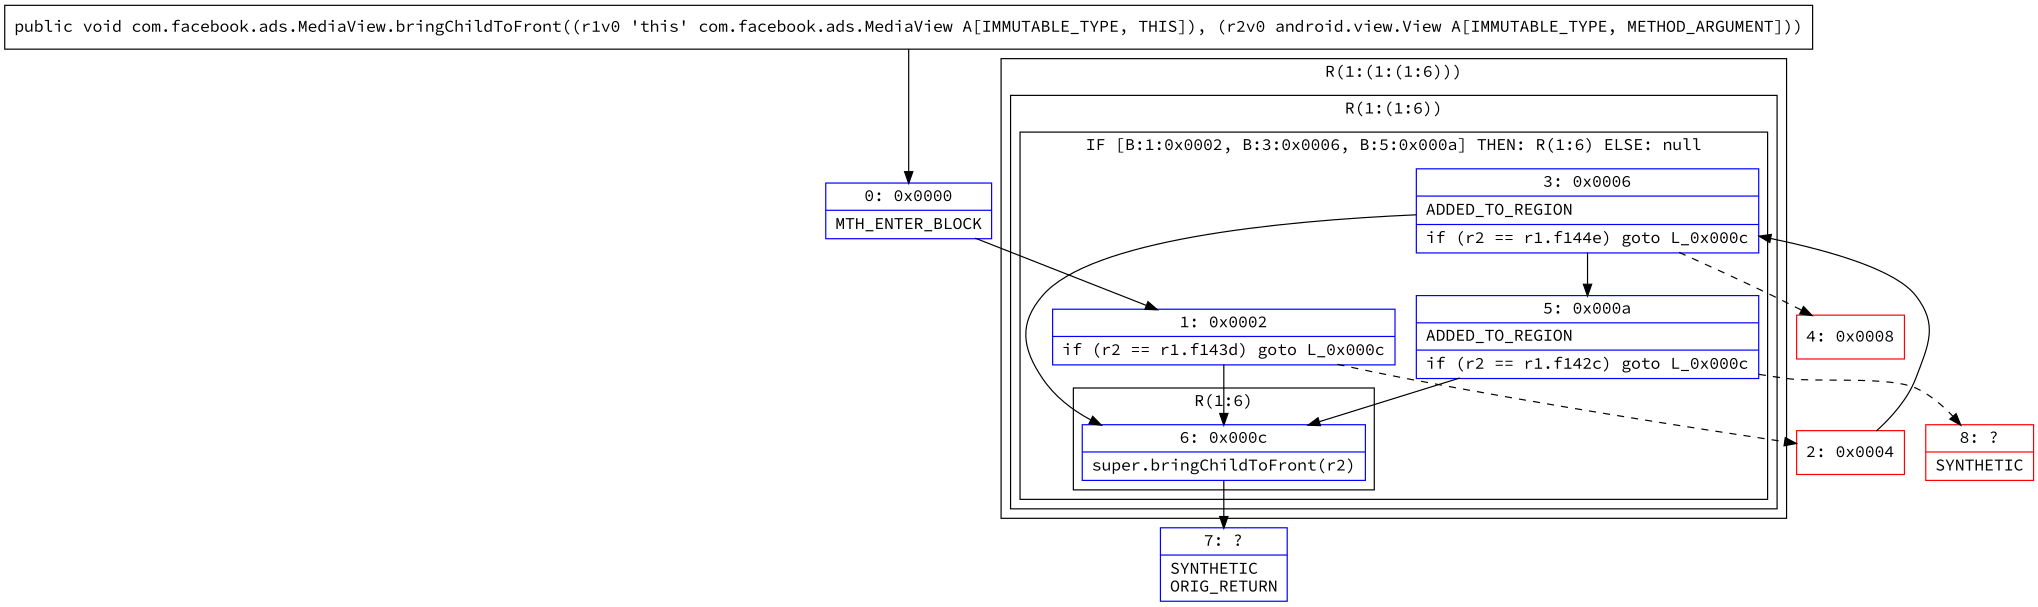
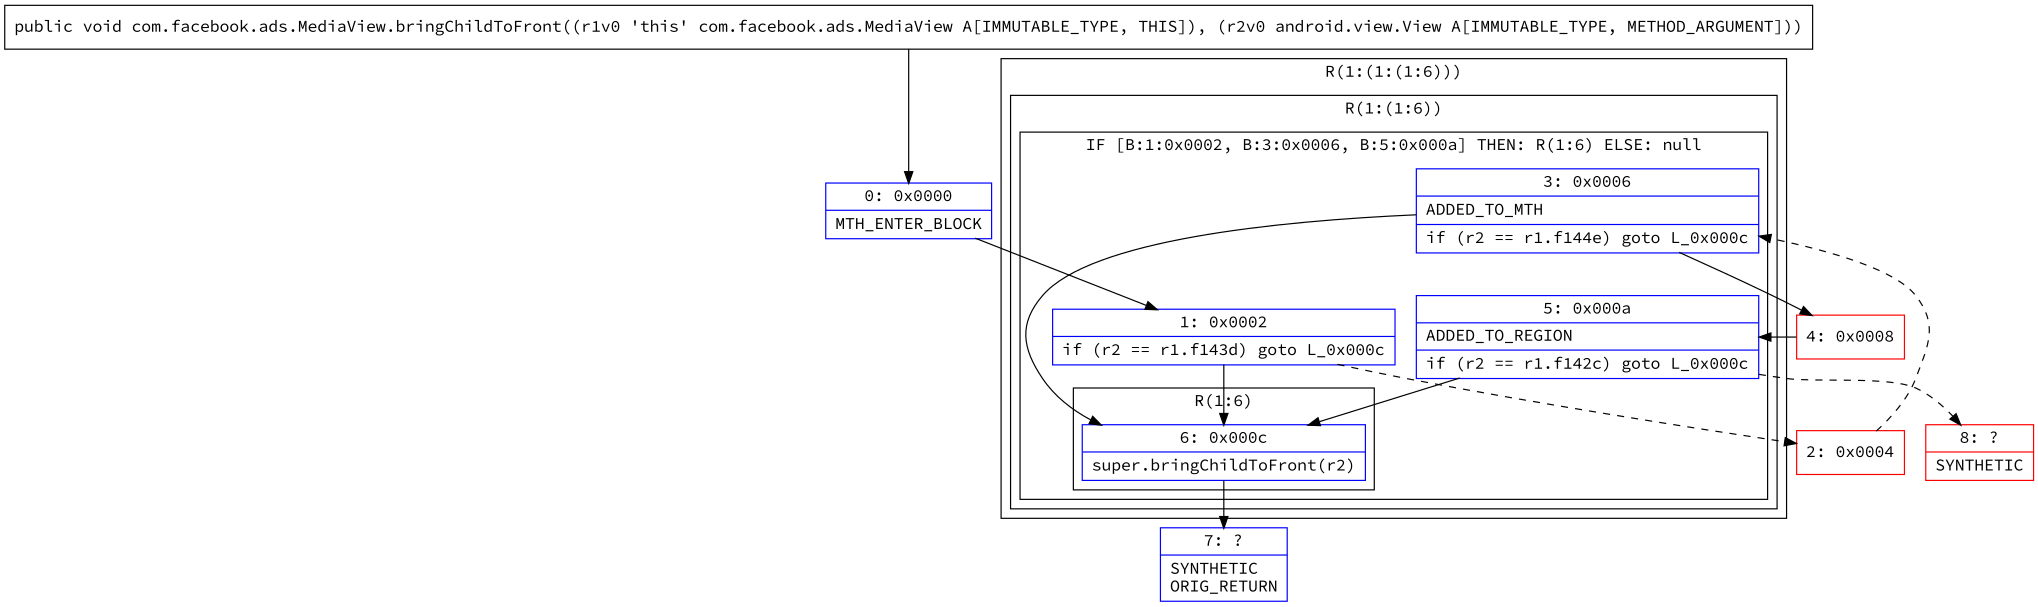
  digraph {
    fontname="Source Code Pro"
    node [color=blue fontname="Source Code Pro" shape=record]
    edge [fontname="Source Code Pro"]
    n1 [label="{6\:\ 0x000c|super.bringChildToFront(r2)\l}"]
    n2 [label="{1\:\ 0x0002|if (r2 == r1.f143d) goto L_0x000c\l}"]
-   n3 [label="{3\:\ 0x0006|ADDED_TO_REGION\l|if (r2 == r1.f144e) goto L_0x000c\l}"]
+   n3 [label="{3\:\ 0x0006|ADDED_TO_MTH\l|if (r2 == r1.f144e) goto L_0x000c\l}"]
    n4 [label="{5\:\ 0x000a|ADDED_TO_REGION\l|if (r2 == r1.f142c) goto L_0x000c\l}"]
    n5 [label="{7\:\ ?|SYNTHETIC\lORIG_RETURN\l}"]
    n6 [color=red label="{2\:\ 0x0004}"]
    n7 [color=red label="{4\:\ 0x0008}"]
    n8 [color=red label="{8\:\ ?|SYNTHETIC\l}"]
    n9 [label="{0\:\ 0x0000|MTH_ENTER_BLOCK\l}"]
    n10 [label="{public void com.facebook.ads.MediaView.bringChildToFront((r1v0 'this' com.facebook.ads.MediaView A[IMMUTABLE_TYPE, THIS]), (r2v0 android.view.View A[IMMUTABLE_TYPE, METHOD_ARGUMENT])) }" color=""]
    subgraph cluster_1 {
      label="R(1:(1:(1:6)))"
      subgraph cluster_2 {
        label="R(1:(1:6))"
        subgraph cluster_3 {
          label="IF [B:1:0x0002, B:3:0x0006, B:5:0x000a] THEN: R(1:6) ELSE: null"
          n2
          n3
          n4
          subgraph cluster_4 {
            label="R(1:6)"
            n1
          }
        }
      }
    }
    n1 -> n5
    n2 -> n1
    n2 -> n6 [style=dashed]
    n3 -> n1
-   n3 -> n7 [style=dashed]
+   n3 -> n7 [style=solid]
    n4 -> n1
    n4 -> n8 [style=dashed]
-   n6 -> n3
-   n3 -> n4
+   n6 -> n3 [style=dashed]
+   n7 -> n4
    n9 -> n2
    n10 -> n9
  }
